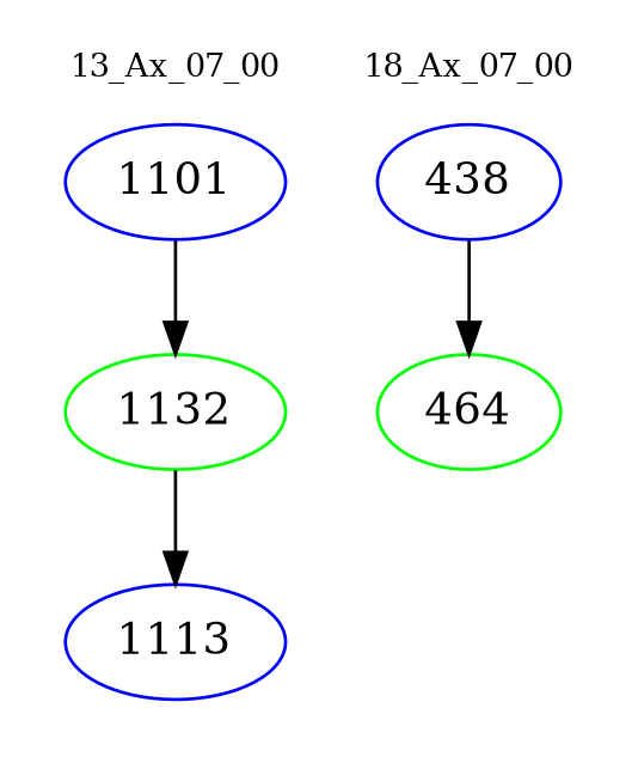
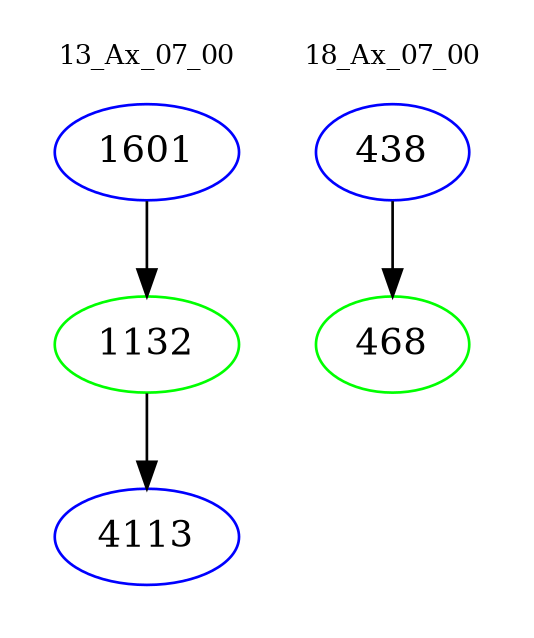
  digraph {
    node [color=blue]
    edge [color=black]
-   n1 [label=1101]
-   n2 [label=1113]
+   n1 [label=1601]
+   n2 [label=4113]
    n3 [color=green label=1132]
    n4 [label=438]
-   n5 [color=green label=464]
+   n5 [color=green label=468]
    subgraph cluster_1 {
      color=white
      fontsize=10
      label="13_Ax_07_00"
      n1
      n2
      n3
    }
    subgraph cluster_2 {
      color=white
      fontsize=10
      label="18_Ax_07_00"
      n4
      n5
    }
    n1 -> n3
    n3 -> n2
    n4 -> n5
  }
